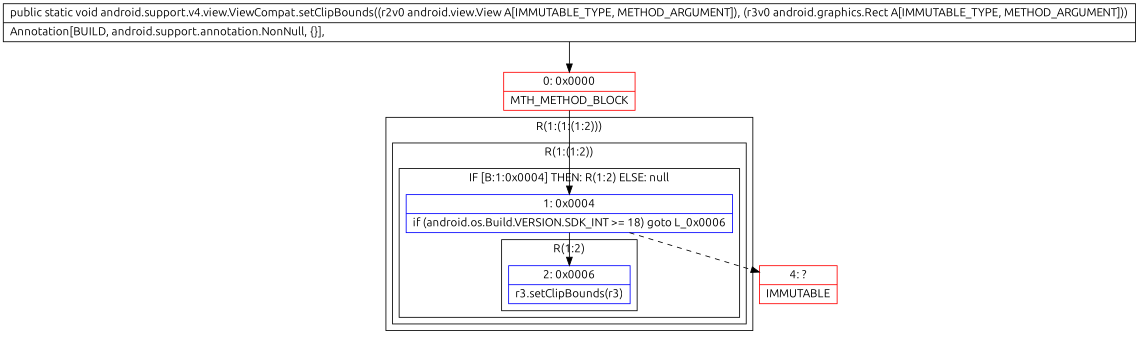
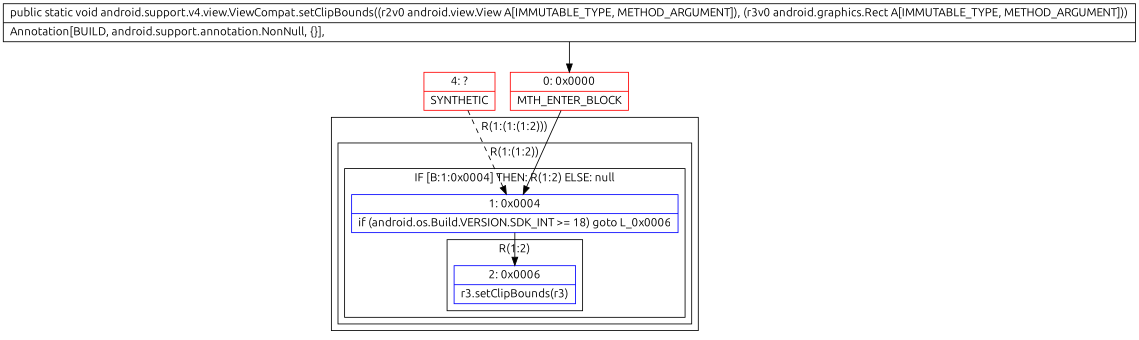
  digraph {
    fontname=Ubuntu
    node [color=blue fontname=Ubuntu shape=record]
    edge [fontname=Ubuntu]
    n1 [label="{2\:\ 0x0006|r3.setClipBounds(r3)\l}"]
    n2 [label="{1\:\ 0x0004|if (android.os.Build.VERSION.SDK_INT \>= 18) goto L_0x0006\l}"]
-   n3 [color=red label="{4\:\ ?|IMMUTABLE\l}"]
-   n4 [color=red label="{0\:\ 0x0000|MTH_METHOD_BLOCK\l}"]
+   n3 [color=red label="{4\:\ ?|SYNTHETIC\l}"]
+   n4 [color=red label="{0\:\ 0x0000|MTH_ENTER_BLOCK\l}"]
    n5 [label="{public static void android.support.v4.view.ViewCompat.setClipBounds((r2v0 android.view.View A[IMMUTABLE_TYPE, METHOD_ARGUMENT]), (r3v0 android.graphics.Rect A[IMMUTABLE_TYPE, METHOD_ARGUMENT]))  | Annotation[BUILD, android.support.annotation.NonNull, \{\}], \l}" color=""]
    subgraph cluster_1 {
      label="R(1:(1:(1:2)))"
      subgraph cluster_2 {
        label="R(1:(1:2))"
        subgraph cluster_3 {
          label="IF [B:1:0x0004] THEN: R(1:2) ELSE: null"
          n2
          subgraph cluster_4 {
            label="R(1:2)"
            n1
          }
        }
      }
    }
    n2 -> n1
-   n2 -> n3 [style=dashed]
+   n3 -> n2 [style=dashed]
    n4 -> n2
    n5 -> n4
  }
